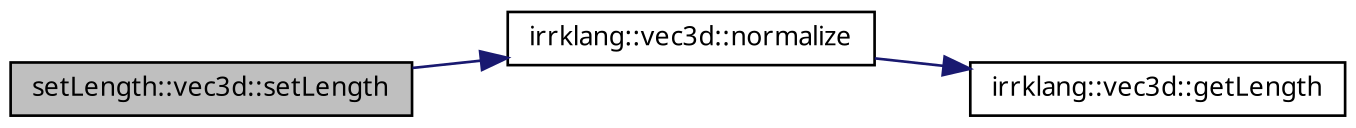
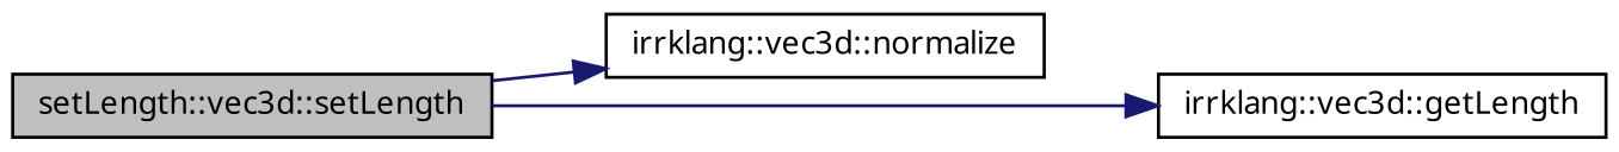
  digraph {
    fontname="Noto Sans"
    rankdir=LR
    node [color=black fontname="Noto Sans" fontsize=10 shape=record]
    edge [color=midnightblue fontname="Noto Sans" fontsize=10 labelfontname=Helvetica labelfontsize=10 style=solid]
    n1 [fillcolor=grey75 fontcolor=black height=0.2 label="setLength::vec3d::setLength" style=filled width=0.4]
    n2 [height=0.2 label="irrklang::vec3d::normalize" width=0.4]
    n3 [height=0.2 label="irrklang::vec3d::getLength" width=0.4]
    n1 -> n2
-   n2 -> n3
+   n1 -> n3
  }
